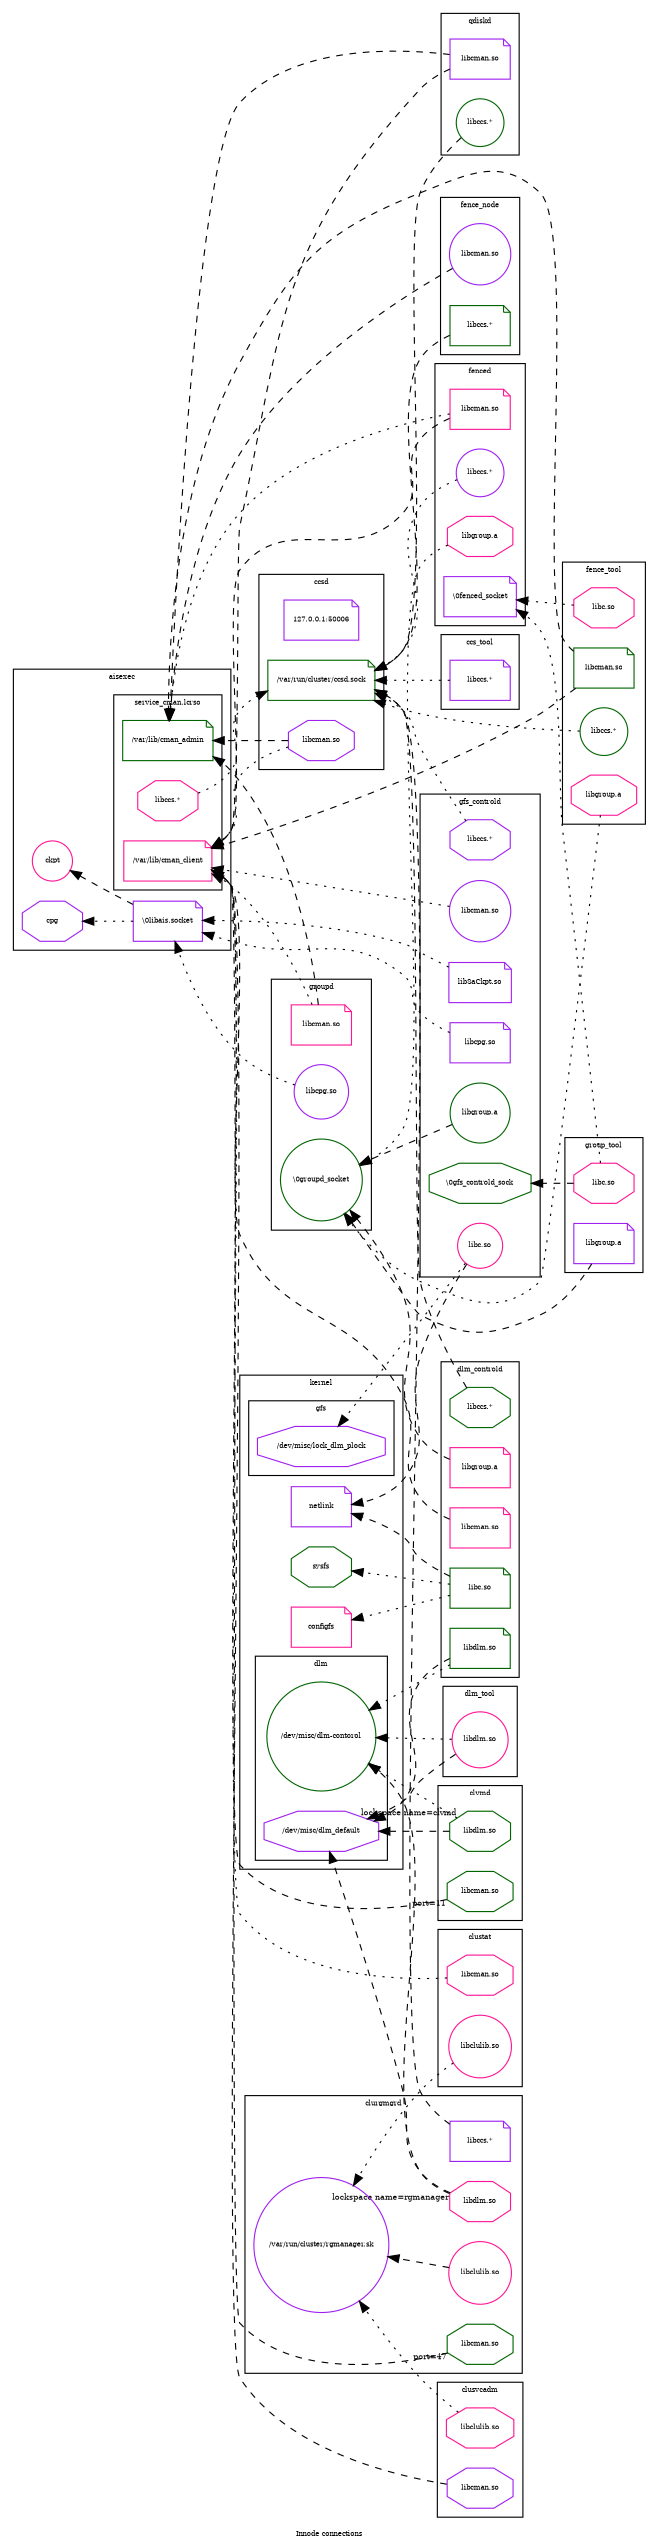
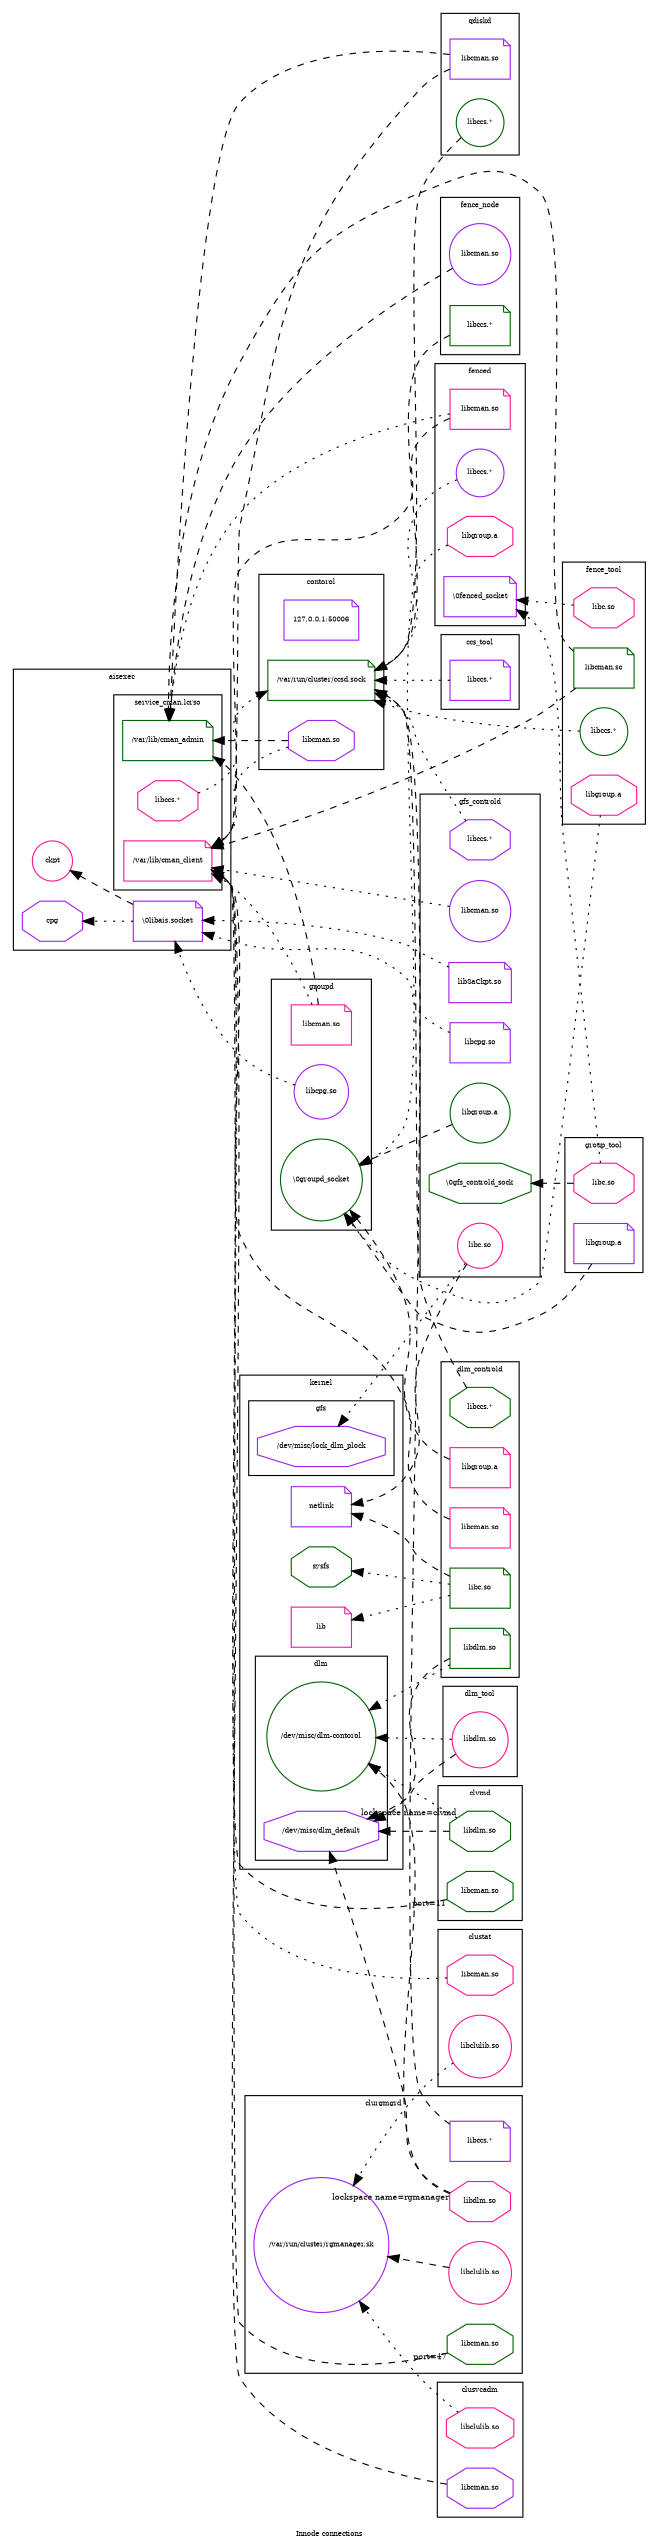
  digraph {
    fontsize=6
    label="Innode connections"
    rankdir=RL
    node [color=purple fontsize=6 shape=note]
    edge [style=dashed]
    "/dev/misc/dlm-contorol" [color=darkgreen shape=circle]
    "/dev/misc/dlm_default" [shape=octagon]
    "/dev/misc/lock_dlm_plock" [shape=octagon]
    sysfs [color=darkgreen shape=octagon]
-   configfs [color=deeppink]
+   configfs [color=deeppink label=lib]
    netlink
    "/var/lib/cman_client" [color=deeppink]
    "/var/lib/cman_admin" [color=darkgreen]
    n9 [color=deeppink label="libccs.*" shape=octagon]
    "\\0libais.socket"
    cpg [shape=octagon]
    ckpt [color=deeppink shape=circle]
    n13 [label="libcpg.so" shape=circle]
    n14 [color=deeppink label="libcman.so"]
    "\\0groupd_socket" [color=darkgreen shape=circle]
    "127.0.0.1:50006"
    "/var/run/cluster/ccsd.sock" [color=darkgreen]
    n18 [label="libcman.so" shape=octagon]
    n19 [label="libcman.so"]
    n20 [color=darkgreen label="libccs.*" shape=circle]
    n21 [color=deeppink label="libgroup.a" shape=octagon]
    n22 [color=deeppink label="libcman.so"]
    n23 [label="libccs.*" shape=circle]
    "\\0fenced_socket"
    n25 [color=deeppink label="libcman.so"]
    n26 [color=darkgreen label="libccs.*" shape=octagon]
    n27 [color=deeppink label="libgroup.a"]
    n28 [color=darkgreen label="libdlm.so"]
    n29 [color=darkgreen label="libc.so"]
    n30 [label="libcman.so" shape=circle]
    n31 [label="libccs.*" shape=octagon]
    n32 [color=darkgreen label="libgroup.a" shape=circle]
    n33 [label="libSaCkpt.so"]
    n34 [label="libcpg.so"]
    "\\0gfs_controld_sock" [color=darkgreen shape=octagon]
    n36 [color=deeppink label="libc.so" shape=circle]
    n37 [label="libgroup.a"]
    n38 [color=deeppink label="libc.so" shape=octagon]
    n39 [color=deeppink label="libgroup.a" shape=octagon]
    n40 [color=darkgreen label="libcman.so"]
    n41 [color=darkgreen label="libccs.*" shape=circle]
    n42 [color=deeppink label="libc.so" shape=octagon]
    n43 [color=darkgreen label="libcman.so" shape=octagon]
    n44 [label="libccs.*"]
    n45 [color=deeppink label="libdlm.so" shape=octagon]
    n46 [color=deeppink label="libclulib.so" shape=circle]
    n47 [label="/var/run/cluster/rgmanager.sk" shape=circle]
    n48 [label="libccs.*"]
    n49 [color=deeppink label="libdlm.so" shape=circle]
    n50 [label="libcman.so" shape=circle]
    n51 [color=darkgreen label="libccs.*"]
    n52 [color=deeppink label="libclulib.so" shape=octagon]
    n53 [label="libcman.so" shape=octagon]
    n54 [color=deeppink label="libclulib.so" shape=circle]
    n55 [color=deeppink label="libcman.so" shape=octagon]
    n56 [color=darkgreen label="libcman.so" shape=octagon]
    n57 [color=darkgreen label="libdlm.so" shape=octagon]
    subgraph cluster_1 {
      label=kernel
      sysfs
      configfs
      netlink
      subgraph cluster_2 {
        label=dlm
        "/dev/misc/dlm-contorol"
        "/dev/misc/dlm_default"
      }
      subgraph cluster_3 {
        label=gfs
        "/dev/misc/lock_dlm_plock"
      }
    }
    subgraph cluster_4 {
      label=aisexec
      "\\0libais.socket"
      cpg
      ckpt
      subgraph cluster_5 {
        label="service_cman.lcrso"
        "/var/lib/cman_client"
        "/var/lib/cman_admin"
        n9
      }
    }
    subgraph cluster_6 {
      label=groupd
      n13
      n14
      "\\0groupd_socket"
    }
    subgraph cluster_7 {
-     label=ccsd
+     label=contorol
      "127.0.0.1:50006"
      "/var/run/cluster/ccsd.sock"
      n18
    }
    subgraph cluster_8 {
      label=qdiskd
      n19
      n20
    }
    subgraph cluster_9 {
      label=fenced
      n21
      n22
      n23
      "\\0fenced_socket"
    }
    subgraph cluster_10 {
      label=dlm_controld
      n25
      n26
      n27
      n28
      n29
    }
    subgraph cluster_11 {
      label=gfs_controld
      n30
      n31
      n32
      n33
      n34
      "\\0gfs_controld_sock"
      n36
    }
    subgraph cluster_12 {
      label=group_tool
      n37
      n38
    }
    subgraph cluster_13 {
      label=fence_tool
      n39
      n40
      n41
      n42
    }
    subgraph cluster_14 {
      label=clurgmgrd
      n43
      n44
      n45
      n46
      n47
    }
    subgraph cluster_15 {
      label=ccs_tool
      n48
    }
    subgraph cluster_16 {
      label=dlm_tool
      n49
    }
    subgraph cluster_17 {
      label=fence_node
      n50
      n51
    }
    subgraph cluster_18 {
      label=clusvcadm
      n52
      n53
    }
    subgraph cluster_19 {
      label=clustat
      n54
      n55
    }
    subgraph cluster_20 {
      label=clvmd
      n56
      n57
    }
    n9 -> "/var/run/cluster/ccsd.sock" [style=dotted]
    "\\0libais.socket" -> cpg [style=dotted]
    "\\0libais.socket" -> ckpt
    n13 -> "\\0libais.socket" [style=dotted]
    n14 -> "/var/lib/cman_client" [style=dotted]
    n14 -> "/var/lib/cman_admin"
    n18 -> "/var/lib/cman_client" [style=dotted]
    n18 -> "/var/lib/cman_admin"
    n19 -> "/var/lib/cman_client"
    n19 -> "/var/lib/cman_admin"
    n20 -> "/var/run/cluster/ccsd.sock"
    n21 -> "\\0groupd_socket" [style=dotted]
    n22 -> "/var/lib/cman_client"
    n22 -> "/var/lib/cman_admin" [style=dotted]
    n23 -> "/var/run/cluster/ccsd.sock" [style=dotted]
    n25 -> "/var/lib/cman_client"
    n26 -> "/var/run/cluster/ccsd.sock"
    n27 -> "\\0groupd_socket"
    n28 -> "/dev/misc/dlm-contorol" [style=dotted]
    n28 -> "/dev/misc/dlm_default"
    n29 -> sysfs [style=dotted]
    n29 -> configfs [style=dotted]
    n29 -> netlink
    n30 -> "/var/lib/cman_client" [style=dotted]
    n31 -> "/var/run/cluster/ccsd.sock" [style=dotted]
    n32 -> "\\0groupd_socket"
    n33 -> "\\0libais.socket" [style=dotted]
    n34 -> "\\0libais.socket" [style=dotted]
    n36 -> "/dev/misc/lock_dlm_plock" [style=dotted]
    n36 -> netlink
    n37 -> "\\0groupd_socket"
    n38 -> "\\0fenced_socket" [style=dotted]
    n38 -> "\\0gfs_controld_sock"
    n39 -> "\\0groupd_socket" [style=dotted]
    n40 -> "/var/lib/cman_client"
    n40 -> "/var/lib/cman_admin"
    n41 -> "/var/run/cluster/ccsd.sock" [style=dotted]
    n42 -> "\\0fenced_socket" [style=dotted]
    n43 -> "/var/lib/cman_client" [fontsize=7 taillabel="port=47"]
    n44 -> "/var/run/cluster/ccsd.sock"
    n45 -> "/dev/misc/dlm-contorol" [fontsize=7 taillabel="lockspace name=rgmanager"]
    n45 -> "/dev/misc/dlm_default"
    n46 -> n47
    n48 -> "/var/run/cluster/ccsd.sock" [style=dotted]
    n49 -> "/dev/misc/dlm-contorol" [style=dotted]
    n49 -> "/dev/misc/dlm_default"
    n50 -> "/var/lib/cman_admin"
    n51 -> "/var/run/cluster/ccsd.sock"
    n52 -> n47 [style=dotted]
    n53 -> "/var/lib/cman_client"
    n54 -> n47 [style=dotted]
    n55 -> "/var/lib/cman_client" [style=dotted]
    n56 -> "/var/lib/cman_client" [fontsize=7 taillabel="port=11"]
    n57 -> "/dev/misc/dlm-contorol" [fontsize=7 style=dotted taillabel="lockspace name=clvmd"]
    n57 -> "/dev/misc/dlm_default"
  }
